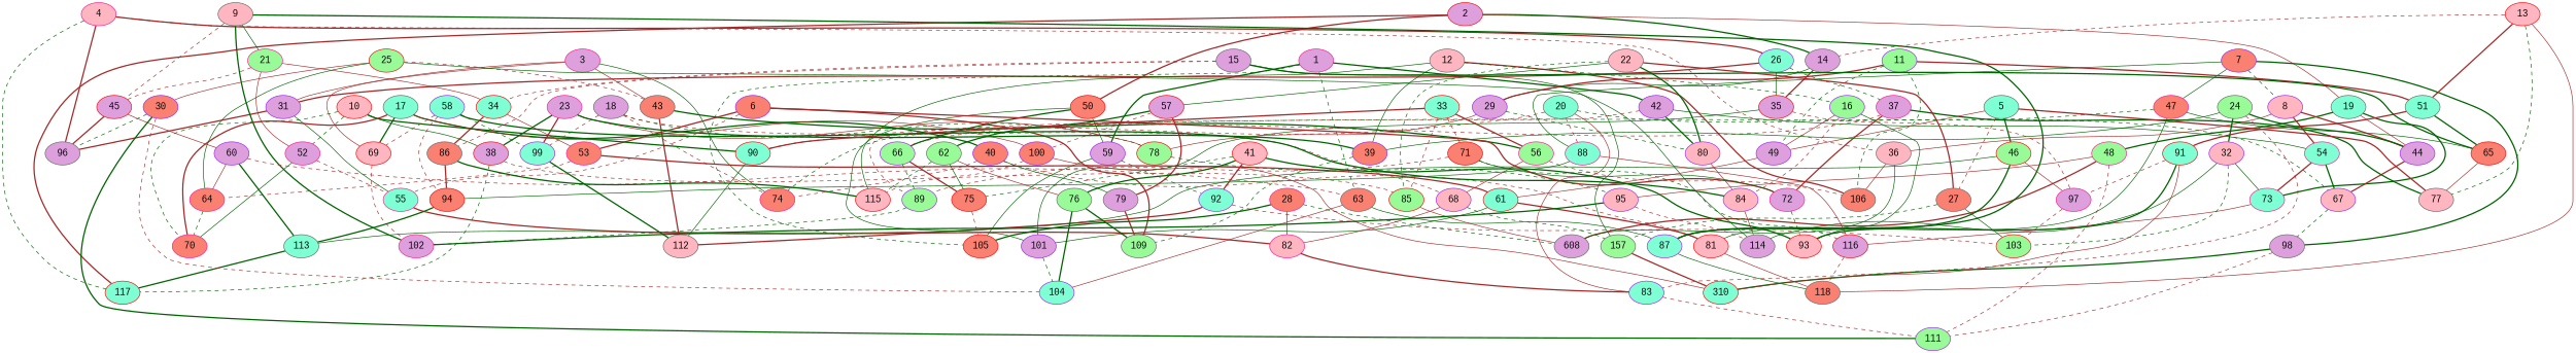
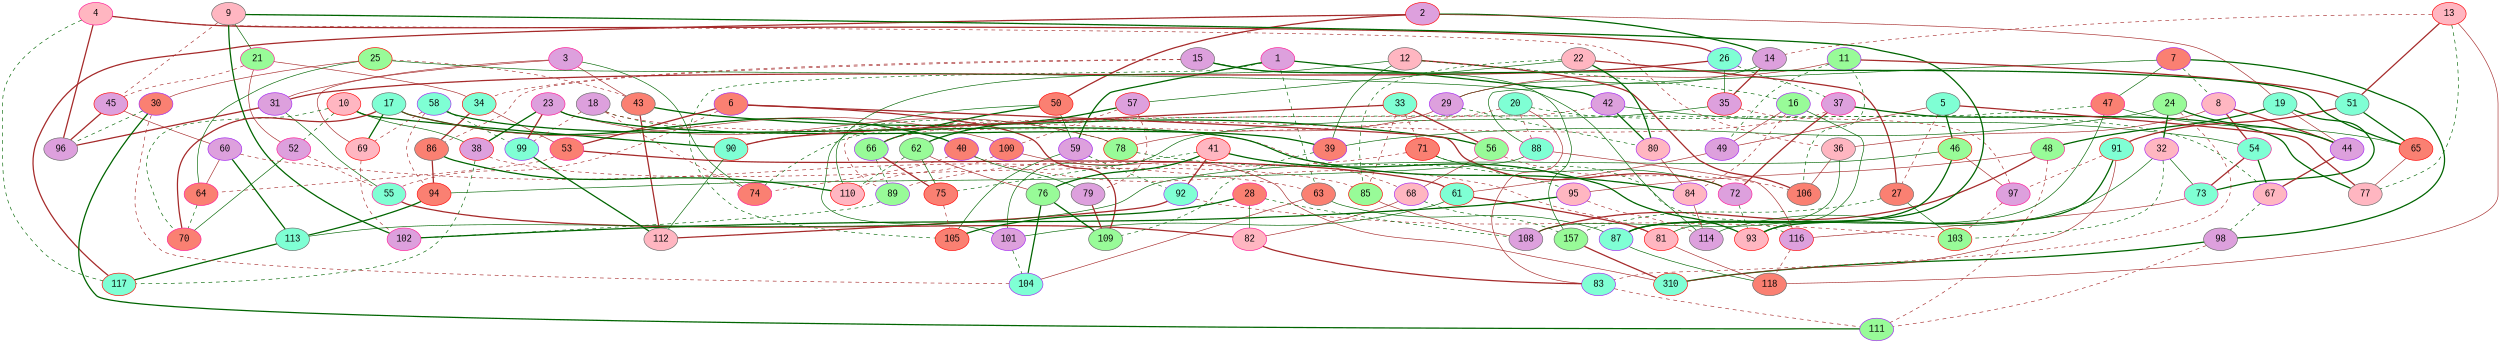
  graph {
    fontname="Liberation Mono"
    node [color=purple fillcolor=plum fontname="Liberation Mono" style=filled]
    edge [color=brown fontname="Liberation Mono" style=bold]
    1 [color=deeppink]
    42
    59
    63 [color=gray40 fillcolor=salmon]
    105 [color=red fillcolor=salmon]
    54 [color=deeppink fillcolor=aquamarine]
    80 [fillcolor=lightpink]
    89 [fillcolor=palegreen]
    92 [fillcolor=aquamarine]
    87 [fillcolor=aquamarine]
    104 [fillcolor=aquamarine]
    2 [color=red]
    14 [color=gray40]
    19 [color=gray40 fillcolor=aquamarine]
    50 [color=red fillcolor=salmon]
    117 [color=red fillcolor=aquamarine]
    29
    35 [color=red]
    44
    48 [color=deeppink fillcolor=palegreen]
    73 [color=deeppink fillcolor=aquamarine]
    101
    66 [fillcolor=palegreen]
    3 [color=deeppink]
    31
    43 [color=gray40 fillcolor=salmon]
    69 [color=red fillcolor=lightpink]
    74 [color=deeppink fillcolor=salmon]
    96 [color=gray40]
    55 [color=deeppink fillcolor=aquamarine]
    56 [color=deeppink fillcolor=palegreen]
    112 [color=gray40 fillcolor=lightpink]
    102 [color=deeppink]
    4 [color=deeppink fillcolor=lightpink]
    26 [fillcolor=aquamarine]
    36 [color=gray40 fillcolor=lightpink]
    37 [color=deeppink]
    106 [color=gray40 fillcolor=salmon]
-   108 [color=gray40 label=608]
+   108 [color=gray40]
    5 [color=gray40 fillcolor=aquamarine]
    27 [color=gray40 fillcolor=salmon]
    46 [color=red fillcolor=palegreen]
    49
    77 [color=gray40 fillcolor=lightpink]
    n45 [color=gray40 fillcolor=palegreen label=157]
    103 [color=red fillcolor=palegreen]
    97 [color=deeppink]
    113 [color=gray40 fillcolor=aquamarine]
    61 [color=red fillcolor=aquamarine]
    6 [fillcolor=salmon]
    53 [color=deeppink fillcolor=salmon]
    72 [color=deeppink]
    109 [color=gray40 fillcolor=palegreen]
    64 [color=deeppink fillcolor=salmon]
    82 [color=deeppink fillcolor=lightpink]
    93 [color=red fillcolor=lightpink]
    7 [fillcolor=salmon]
    8 [fillcolor=lightpink]
    47 [color=deeppink fillcolor=salmon]
    88 [color=deeppink fillcolor=aquamarine]
    98 [color=gray40]
    65 [color=red fillcolor=salmon]
    81 [color=red fillcolor=lightpink]
    94 [color=red fillcolor=salmon]
    116 [color=red]
    111 [fillcolor=palegreen]
    n67 [color=red fillcolor=aquamarine label=310]
    67 [fillcolor=lightpink]
    9 [color=gray40 fillcolor=lightpink]
    21 [color=deeppink fillcolor=palegreen]
    45 [color=red]
    52 [color=deeppink]
    34 [color=red fillcolor=aquamarine]
    60
    118 [color=gray40 fillcolor=salmon]
    10 [color=red fillcolor=lightpink]
    38 [color=red]
    70 [color=deeppink fillcolor=salmon]
    90 [color=red fillcolor=aquamarine]
    85 [color=red fillcolor=palegreen]
    11 [fillcolor=palegreen]
    51 [color=gray40 fillcolor=aquamarine]
    78 [color=red fillcolor=palegreen]
    91 [color=red fillcolor=aquamarine]
    12 [color=gray40 fillcolor=lightpink]
    16 [fillcolor=palegreen]
    39 [fillcolor=salmon]
-   115 [color=red fillcolor=lightpink]
+   115 [color=red fillcolor=lightpink label=110]
    84 [fillcolor=lightpink]
    13 [color=red fillcolor=lightpink]
    15 [color=gray40]
    86 [color=gray40 fillcolor=salmon]
    114 [color=gray40]
    17 [color=gray40 fillcolor=aquamarine]
    40 [fillcolor=salmon]
    100 [fillcolor=salmon]
    79 [color=gray40]
    18 [color=gray40]
    68 [fillcolor=lightpink]
    99 [fillcolor=aquamarine]
    95 [fillcolor=lightpink]
    20 [color=gray40 fillcolor=aquamarine]
    83 [fillcolor=aquamarine]
    22 [color=gray40 fillcolor=lightpink]
    57 [color=red]
    62 [color=gray40 fillcolor=palegreen]
    23 [color=deeppink]
    24 [color=gray40 fillcolor=palegreen]
    32 [fillcolor=lightpink]
    25 [color=red fillcolor=palegreen]
    30 [fillcolor=salmon]
    28 [color=deeppink fillcolor=salmon]
    33 [color=red fillcolor=aquamarine]
    71 [color=red fillcolor=salmon]
    75 [color=red fillcolor=salmon]
    41 [color=red fillcolor=lightpink]
    76 [color=gray40 fillcolor=palegreen]
    58 [fillcolor=aquamarine]
    1 -- 42 [color=darkgreen]
    1 -- 59 [color=darkgreen]
    1 -- 63 [color=darkgreen style=dashed]
    1 -- 105 [color=darkgreen style=dashed]
    42 -- 54 [color=darkgreen style=solid]
    42 -- 80 [color=darkgreen]
    42 -- 89 [style=dashed]
    59 -- 105 [color=darkgreen style=solid]
    59 -- 92 [color=darkgreen style=dashed]
    63 -- 87 [color=darkgreen style=solid]
    63 -- 104 [style=solid]
    54 -- 73
    54 -- 67 [color=darkgreen]
    80 -- 84 [style=solid]
    89 -- 102 [color=darkgreen style=dashed]
    92 -- 112
    92 -- 103 [style=dashed]
    87 -- 118 [color=darkgreen style=solid]
    2 -- 14 [color=darkgreen]
    2 -- 19 [style=solid]
    2 -- 50
    2 -- 117
    14 -- 29 [color=darkgreen style=solid]
    14 -- 35
    19 -- 44 [style=solid]
    19 -- 48 [color=darkgreen]
    19 -- 73 [color=darkgreen]
    50 -- 59 [color=darkgreen style=solid]
    50 -- 101 [color=darkgreen style=solid]
    50 -- 66 [color=darkgreen]
    29 -- 80 [color=darkgreen style=dashed]
    29 -- 78 [style=solid]
    35 -- 101 [color=darkgreen style=solid]
    35 -- 97 [style=dashed]
    44 -- 67
    48 -- 108
    48 -- 111 [style=dashed]
    48 -- 95 [style=solid]
    73 -- 116 [style=solid]
    101 -- 104 [color=darkgreen style=dashed]
    66 -- 89 [color=darkgreen style=dashed]
    66 -- 75
    3 -- 31 [style=solid]
    3 -- 43 [style=solid]
    3 -- 69 [style=solid]
    3 -- 74 [color=darkgreen style=solid]
    31 -- 96
    31 -- 55 [color=darkgreen style=solid]
    43 -- 56 [color=darkgreen]
    43 -- 112
    69 -- 102 [style=dashed]
    55 -- 82
    56 -- 106 [style=dashed]
    56 -- 68 [style=solid]
    4 -- 117 [color=darkgreen style=dashed]
    4 -- 96
    4 -- 26
    4 -- 36 [style=dashed]
    26 -- 35 [color=darkgreen style=solid]
    26 -- 31
    26 -- 37 [color=darkgreen style=dashed]
    36 -- 106 [style=solid]
    36 -- 108 [color=darkgreen style=solid]
    37 -- 66 [style=dashed]
    37 -- 77 [color=darkgreen]
    37 -- 72
    5 -- 27 [style=dashed]
    5 -- 46 [color=darkgreen]
    5 -- 49 [style=solid]
    5 -- 77
    27 -- n45 [color=darkgreen style=dashed]
    27 -- 103 [color=darkgreen style=solid]
    46 -- 87 [color=darkgreen]
    46 -- 97 [style=solid]
    46 -- 113 [color=darkgreen style=solid]
    49 -- 61 [style=solid]
    n45 -- n67
    97 -- 103 [style=dashed]
    113 -- 117 [color=darkgreen]
    61 -- 101 [color=darkgreen style=solid]
    61 -- 81
    6 -- 55 [style=dashed]
    6 -- 53
    6 -- 72
    6 -- 109
    53 -- 61
    53 -- 64 [style=dashed]
    72 -- 93 [color=darkgreen style=dashed]
    64 -- 70 [color=darkgreen style=dashed]
    82 -- 83
    7 -- 8 [color=darkgreen style=dashed]
    7 -- 47 [color=darkgreen style=solid]
    7 -- 88 [color=darkgreen style=solid]
    7 -- 98 [color=darkgreen]
    8 -- 54
    8 -- 44
    8 -- 36 [style=solid]
    47 -- 74 [color=darkgreen style=dashed]
    47 -- 65 [color=darkgreen style=solid]
    47 -- 81 [color=darkgreen style=solid]
    88 -- 94 [color=darkgreen style=solid]
    88 -- 116 [style=solid]
    98 -- 111 [style=dashed]
    98 -- n67 [color=darkgreen]
    65 -- 77 [style=solid]
    81 -- 118 [style=solid]
    94 -- 113 [color=darkgreen]
    116 -- 118 [style=dashed]
    67 -- 98 [color=darkgreen style=dashed]
    9 -- 87 [color=darkgreen]
    9 -- 102 [color=darkgreen]
    9 -- 21 [color=darkgreen style=solid]
    9 -- 45 [style=dashed]
    21 -- 45 [style=dashed]
    21 -- 52 [style=solid]
    21 -- 34 [style=solid]
    45 -- 96
    45 -- 60 [style=solid]
    52 -- 55 [style=dashed]
    52 -- 70 [color=darkgreen style=solid]
    34 -- 53 [style=solid]
    34 -- 86
    60 -- 63 [style=dashed]
    60 -- 113 [color=darkgreen]
    60 -- 64 [style=solid]
    10 -- 52 [color=darkgreen style=dashed]
    10 -- 38 [color=darkgreen style=solid]
    10 -- 70 [color=darkgreen style=dashed]
    10 -- 90 [color=darkgreen]
    38 -- 117 [color=darkgreen style=dashed]
    38 -- 85 [style=dashed]
    90 -- 112 [color=darkgreen style=solid]
    85 -- 108 [style=solid]
-   11 -- 29
+   11 -- 29 [style=solid]
    11 -- 106 [color=darkgreen style=dashed]
    11 -- 49 [color=darkgreen style=dashed]
    11 -- 51
    51 -- 65 [color=darkgreen]
    51 -- 91
    78 -- 95 [color=darkgreen style=dashed]
    91 -- 97 [style=dashed]
    91 -- 93 [color=darkgreen]
    91 -- n67 [style=solid]
    12 -- 106
    12 -- 16 [color=darkgreen style=dashed]
    12 -- 39 [color=darkgreen style=solid]
    12 -- 115 [color=darkgreen style=solid]
    16 -- 49 [style=solid]
    16 -- 93 [color=darkgreen style=solid]
    16 -- 84 [style=dashed]
    39 -- 109 [color=darkgreen style=dashed]
    84 -- 114 [style=solid]
    13 -- 14 [style=dashed]
    13 -- 77 [color=darkgreen style=dashed]
    13 -- 118 [style=solid]
    13 -- 51
    15 -- n45 [color=darkgreen style=solid]
    15 -- 65 [color=darkgreen]
    15 -- 34 [style=dashed]
    15 -- 86 [style=dashed]
    86 -- 94
    86 -- 115 [color=darkgreen]
    17 -- 69 [color=darkgreen]
    17 -- 70
    17 -- 40 [color=darkgreen]
    17 -- 100 [style=solid]
    40 -- 74 [style=dashed]
    40 -- 81 [style=dashed]
    40 -- 79 [color=darkgreen style=solid]
    100 -- n67 [style=solid]
    100 -- 115 [style=dashed]
    79 -- 109
    18 -- 74 [style=dashed]
    18 -- 78 [color=darkgreen style=dashed]
    18 -- 68 [style=dashed]
    18 -- 99 [style=dashed]
    68 -- n45 [color=darkgreen style=dashed]
    68 -- 82 [style=solid]
    99 -- 112 [color=darkgreen]
    95 -- 102 [color=darkgreen]
    95 -- 114 [style=dashed]
    20 -- 88 [style=dashed]
    20 -- 67 [color=darkgreen style=dashed]
    20 -- 90 [style=dashed]
    20 -- 83 [style=solid]
    83 -- 111 [style=dashed]
    22 -- 80 [color=darkgreen]
    22 -- 27
    22 -- 85 [color=darkgreen style=dashed]
    22 -- 57 [color=darkgreen style=solid]
    57 -- 100 [style=dashed]
-   57 -- 79
+   57 -- 79 [style=dashed]
    57 -- 62 [color=darkgreen]
    62 -- 115 [color=darkgreen style=dashed]
    62 -- 75 [color=darkgreen style=solid]
    62 -- 76 [style=solid]
    23 -- 38 [color=darkgreen]
    23 -- 78 [style=solid]
    23 -- 39 [color=darkgreen]
    23 -- 99
    24 -- 44 [color=darkgreen]
    24 -- 39 [color=darkgreen style=solid]
    24 -- 83 [style=dashed]
    24 -- 32 [color=darkgreen]
    32 -- 73 [color=darkgreen style=solid]
    32 -- 103 [color=darkgreen style=dashed]
    32 -- 114 [color=darkgreen style=solid]
    25 -- 43 [style=dashed]
    25 -- 64 [color=darkgreen style=solid]
    25 -- 114 [color=darkgreen style=solid]
    25 -- 30 [style=solid]
    30 -- 104 [style=dashed]
    30 -- 96 [color=darkgreen style=dashed]
    30 -- 111 [color=darkgreen]
    28 -- 105 [color=darkgreen]
    28 -- 108 [color=darkgreen style=dashed]
    28 -- 82 [color=darkgreen style=solid]
    33 -- 56
    33 -- 90
    33 -- 85 [style=dashed]
    33 -- 71 [style=dashed]
    71 -- 89 [style=dashed]
    71 -- 72 [color=darkgreen style=solid]
    71 -- 116 [color=darkgreen style=dashed]
    75 -- 105 [style=dashed]
    41 -- 92
    41 -- 93 [color=darkgreen]
    41 -- 75 [color=darkgreen style=dashed]
    41 -- 76 [color=darkgreen]
    76 -- 104 [color=darkgreen]
    76 -- 109 [color=darkgreen]
    58 -- 69 [style=dashed]
    58 -- 94 [style=dashed]
    58 -- 84 [color=darkgreen]
    58 -- 99 [color=darkgreen style=dashed]
  }
